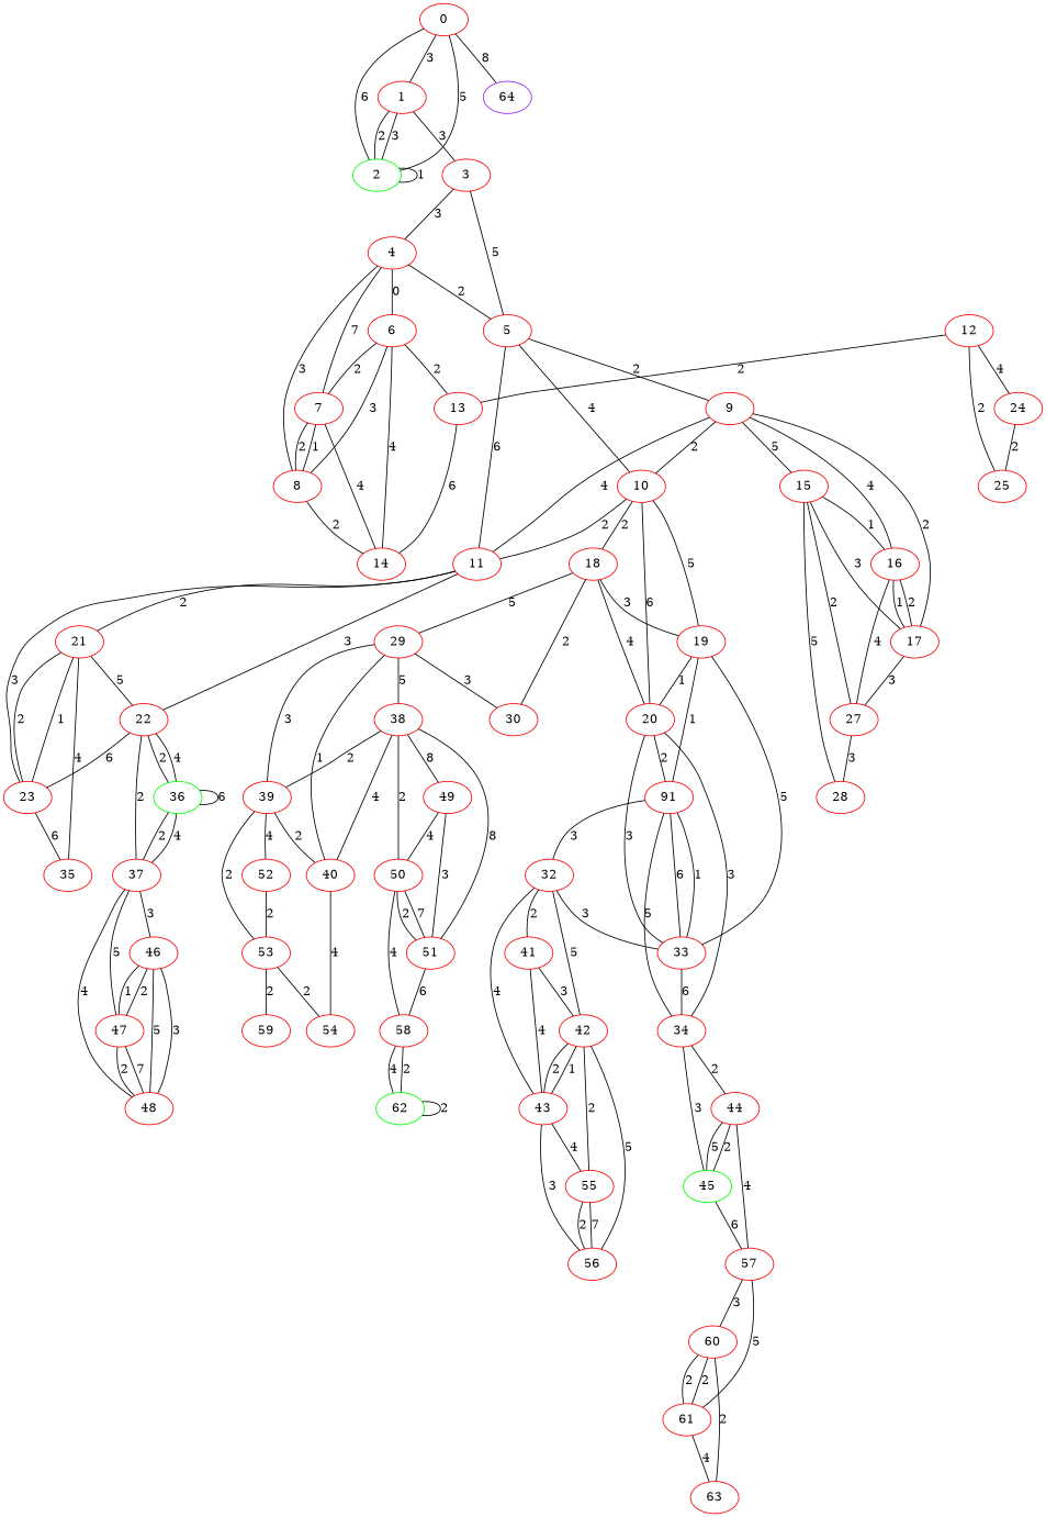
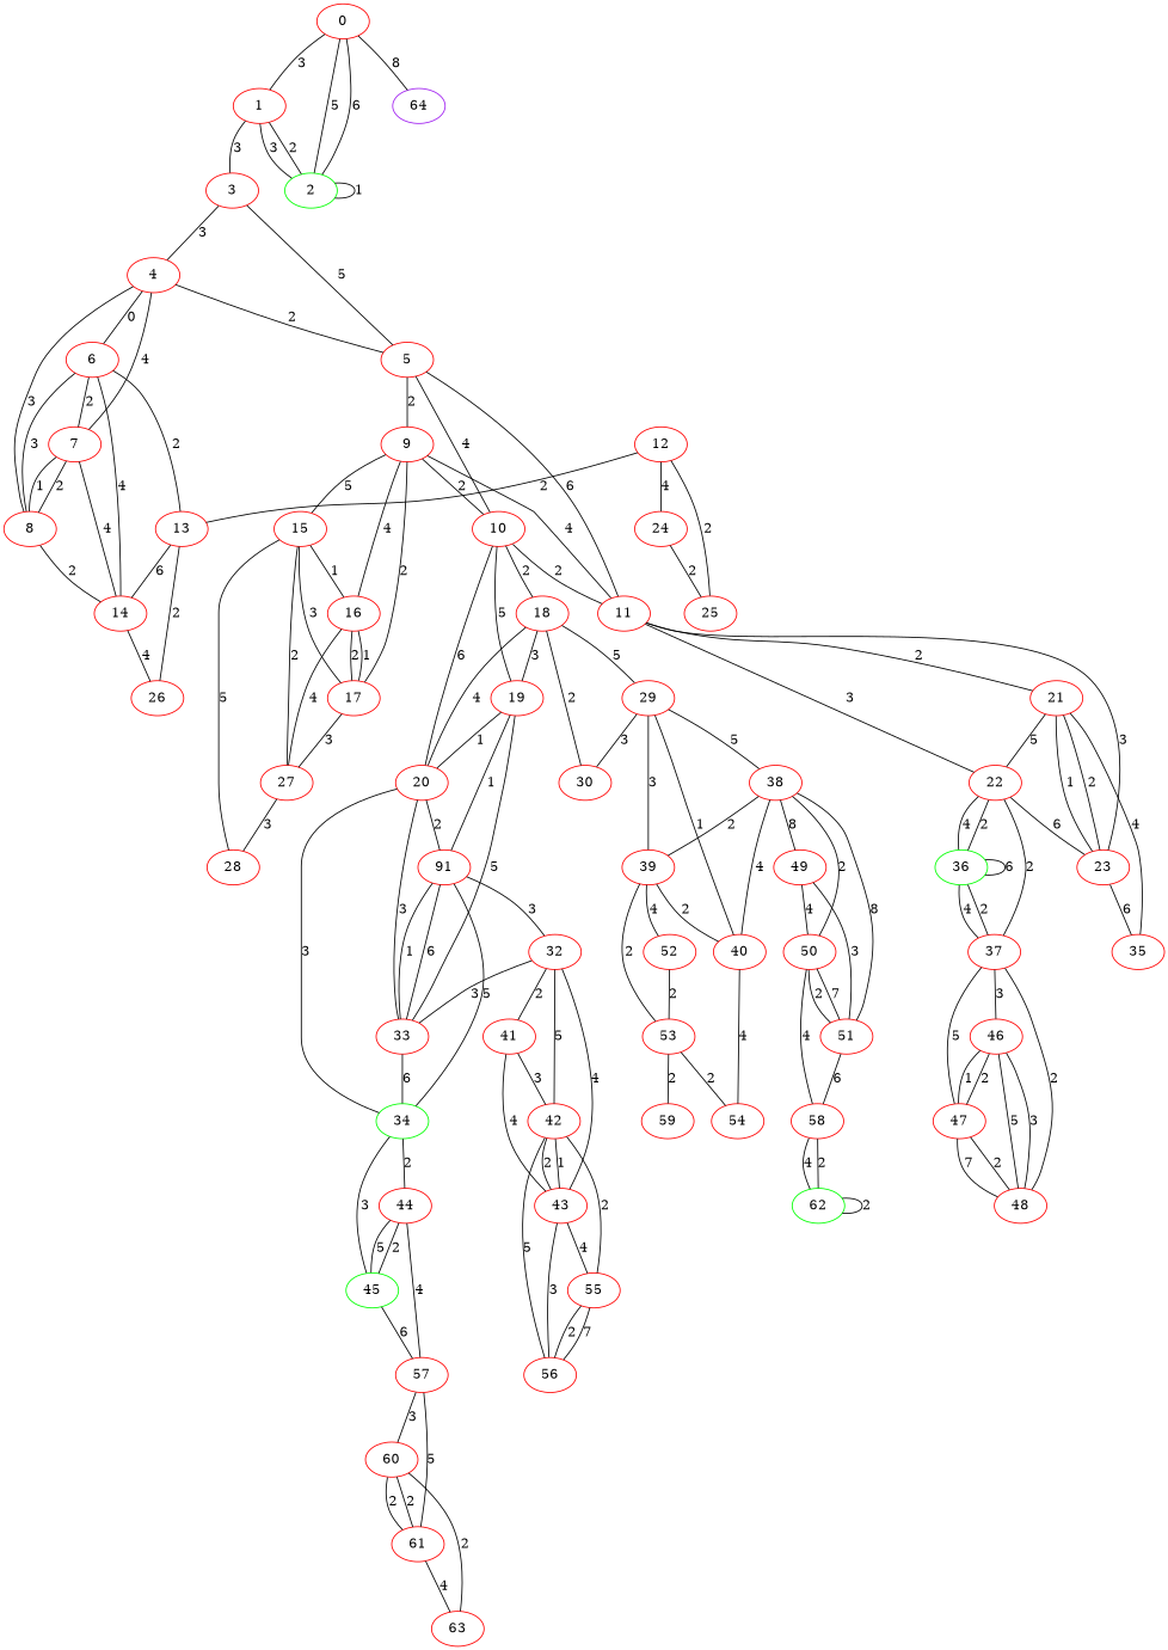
  graph {
    node [color=red weight=1]
    0
    1
    2 [color=green weight=2]
    64 [color=purple weight=4]
    3
    4
    5
    6
    7
    8
    9
    10
    11
    13
    14
    15
    16
    17
    18
    19
    20
    21
    22
    23
    12
    24
    25
+   26
    27
    28
    29
    30
    n33 [label=91]
    33
-   34
+   34 [color=green]
    35
    36 [color=green weight=2]
    37
    38
    39
    40
    32
    41
    42
    43
    44
    45 [color=green weight=2]
    46
    47
    48
    49
    50
    51
    52
    53
    54
    55
    56
    57
    58
    59
    60
    61
    62 [color=green weight=2]
    63
    0 -- 1 [label=3]
    0 -- 2 [label=5]
    0 -- 2 [label=6]
    0 -- 64 [label=8]
    1 -- 2 [label=2]
    1 -- 2 [label=3]
    1 -- 3 [label=3]
    2 -- 2 [label=1]
    3 -- 4 [label=3]
    3 -- 5 [label=5]
    4 -- 5 [label=2]
    4 -- 6 [label=0]
-   4 -- 7 [label=7]
+   4 -- 7 [label=4]
    4 -- 8 [label=3]
    5 -- 9 [label=2]
    5 -- 10 [label=4]
    5 -- 11 [label=6]
    6 -- 7 [label=2]
    6 -- 8 [label=3]
    6 -- 13 [label=2]
    6 -- 14 [label=4]
    7 -- 8 [label=1]
    7 -- 8 [label=2]
    7 -- 14 [label=4]
    8 -- 14 [label=2]
    9 -- 10 [label=2]
    9 -- 11 [label=4]
    9 -- 15 [label=5]
    9 -- 16 [label=4]
    9 -- 17 [label=2]
    10 -- 11 [label=2]
    10 -- 18 [label=2]
    10 -- 19 [label=5]
    10 -- 20 [label=6]
    11 -- 21 [label=2]
    11 -- 22 [label=3]
    11 -- 23 [label=3]
    13 -- 14 [label=6]
+   13 -- 26 [label=2]
+   14 -- 26 [label=4]
    15 -- 16 [label=1]
    15 -- 17 [label=3]
    15 -- 27 [label=2]
    15 -- 28 [label=5]
    16 -- 17 [label=1]
    16 -- 17 [label=2]
    16 -- 27 [label=4]
    17 -- 27 [label=3]
    18 -- 19 [label=3]
    18 -- 20 [label=4]
    18 -- 29 [label=5]
    18 -- 30 [label=2]
    19 -- 20 [label=1]
    19 -- n33 [label=1]
    19 -- 33 [label=5]
    20 -- n33 [label=2]
    20 -- 33 [label=3]
    20 -- 34 [label=3]
    21 -- 22 [label=5]
    21 -- 23 [label=2]
    21 -- 23 [label=1]
    21 -- 35 [label=4]
    22 -- 23 [label=6]
    22 -- 36 [label=2]
    22 -- 36 [label=4]
    22 -- 37 [label=2]
    23 -- 35 [label=6]
    12 -- 13 [label=2]
    12 -- 24 [label=4]
    12 -- 25 [label=2]
    24 -- 25 [label=2]
    27 -- 28 [label=3]
    29 -- 30 [label=3]
    29 -- 38 [label=5]
    29 -- 39 [label=3]
    29 -- 40 [label=1]
    n33 -- 33 [label=6]
    n33 -- 33 [label=1]
    n33 -- 34 [label=5]
    n33 -- 32 [label=3]
    33 -- 34 [label=6]
    34 -- 44 [label=2]
    34 -- 45 [label=3]
    36 -- 36 [label=6]
    36 -- 37 [label=4]
    36 -- 37 [label=2]
    37 -- 46 [label=3]
    37 -- 47 [label=5]
-   37 -- 48 [label=4]
+   37 -- 48 [label=2]
    38 -- 39 [label=2]
    38 -- 40 [label=4]
    38 -- 49 [label=8]
    38 -- 50 [label=2]
    38 -- 51 [label=8]
    39 -- 40 [label=2]
    39 -- 52 [label=4]
    39 -- 53 [label=2]
    40 -- 54 [label=4]
    32 -- 33 [label=3]
    32 -- 41 [label=2]
    32 -- 42 [label=5]
    32 -- 43 [label=4]
    41 -- 42 [label=3]
    41 -- 43 [label=4]
    42 -- 43 [label=2]
    42 -- 43 [label=1]
    42 -- 55 [label=2]
    42 -- 56 [label=5]
    43 -- 55 [label=4]
    43 -- 56 [label=3]
    44 -- 45 [label=5]
    44 -- 45 [label=2]
    44 -- 57 [label=4]
    45 -- 57 [label=6]
    46 -- 47 [label=2]
    46 -- 47 [label=1]
    46 -- 48 [label=5]
    46 -- 48 [label=3]
    47 -- 48 [label=7]
    47 -- 48 [label=2]
    49 -- 50 [label=4]
    49 -- 51 [label=3]
    50 -- 51 [label=7]
    50 -- 51 [label=2]
    50 -- 58 [label=4]
    51 -- 58 [label=6]
    52 -- 53 [label=2]
    53 -- 54 [label=2]
    53 -- 59 [label=2]
    55 -- 56 [label=2]
    55 -- 56 [label=7]
    57 -- 60 [label=3]
    57 -- 61 [label=5]
    58 -- 62 [label=2]
    58 -- 62 [label=4]
    60 -- 61 [label=2]
    60 -- 61 [label=2]
    60 -- 63 [label=2]
    61 -- 63 [label=4]
    62 -- 62 [label=2]
  }
